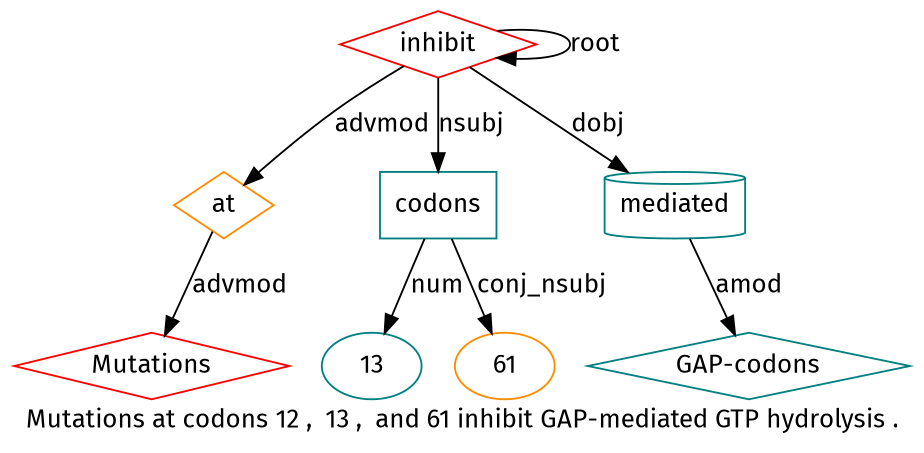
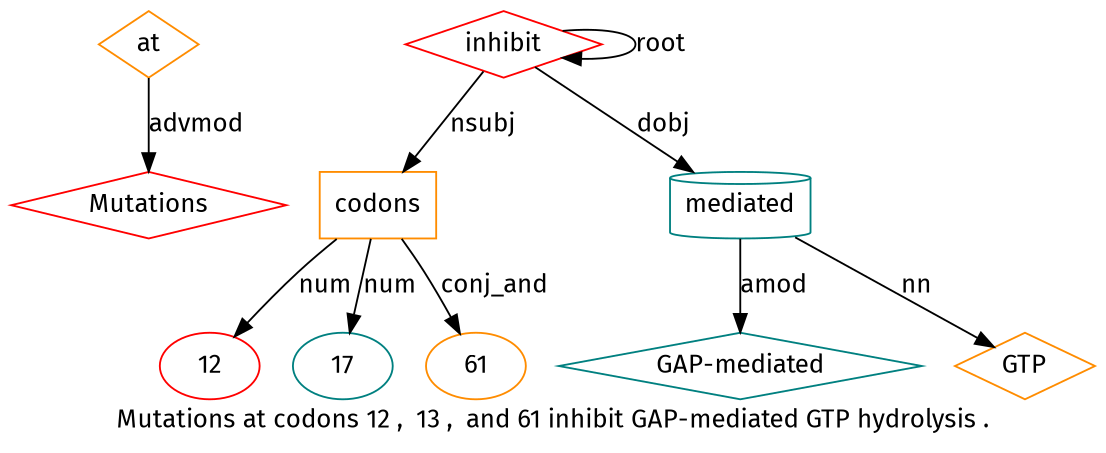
  digraph {
    fontname="Fira Sans"
    label="Mutations at codons 12 ,  13 ,  and 61 inhibit GAP-mediated GTP hydrolysis ."
    node [color=darkorange fillcolor=white fontname="Fira Sans" shape=diamond style=filled]
    edge [fontname="Fira Sans"]
    n1 [label=at]
    n2 [color=red label=Mutations]
    n3 [color=red label=inhibit]
-   n4 [color=teal label=codons shape=box]
+   n4 [label=codons shape=box]
    n5 [color=teal label=mediated shape=cylinder]
-   n7 [color=teal label=13 shape=ellipse]
+   n6 [color=red label=12 shape=ellipse]
+   n7 [color=teal label=17 shape=ellipse]
    n8 [label=61 shape=ellipse]
-   n9 [color=teal label="GAP-codons"]
+   n9 [color=teal label="GAP-mediated"]
+   n10 [label=GTP]
    n1 -> n2 [label=advmod]
-   n3 -> n1 [label=advmod]
    n3 -> n3 [label=root]
    n3 -> n4 [label=nsubj]
    n3 -> n5 [label=dobj]
+   n4 -> n6 [label=num]
    n4 -> n7 [label=num]
-   n4 -> n8 [label=conj_nsubj]
+   n4 -> n8 [label=conj_and]
    n5 -> n9 [label=amod]
+   n5 -> n10 [label=nn]
  }
